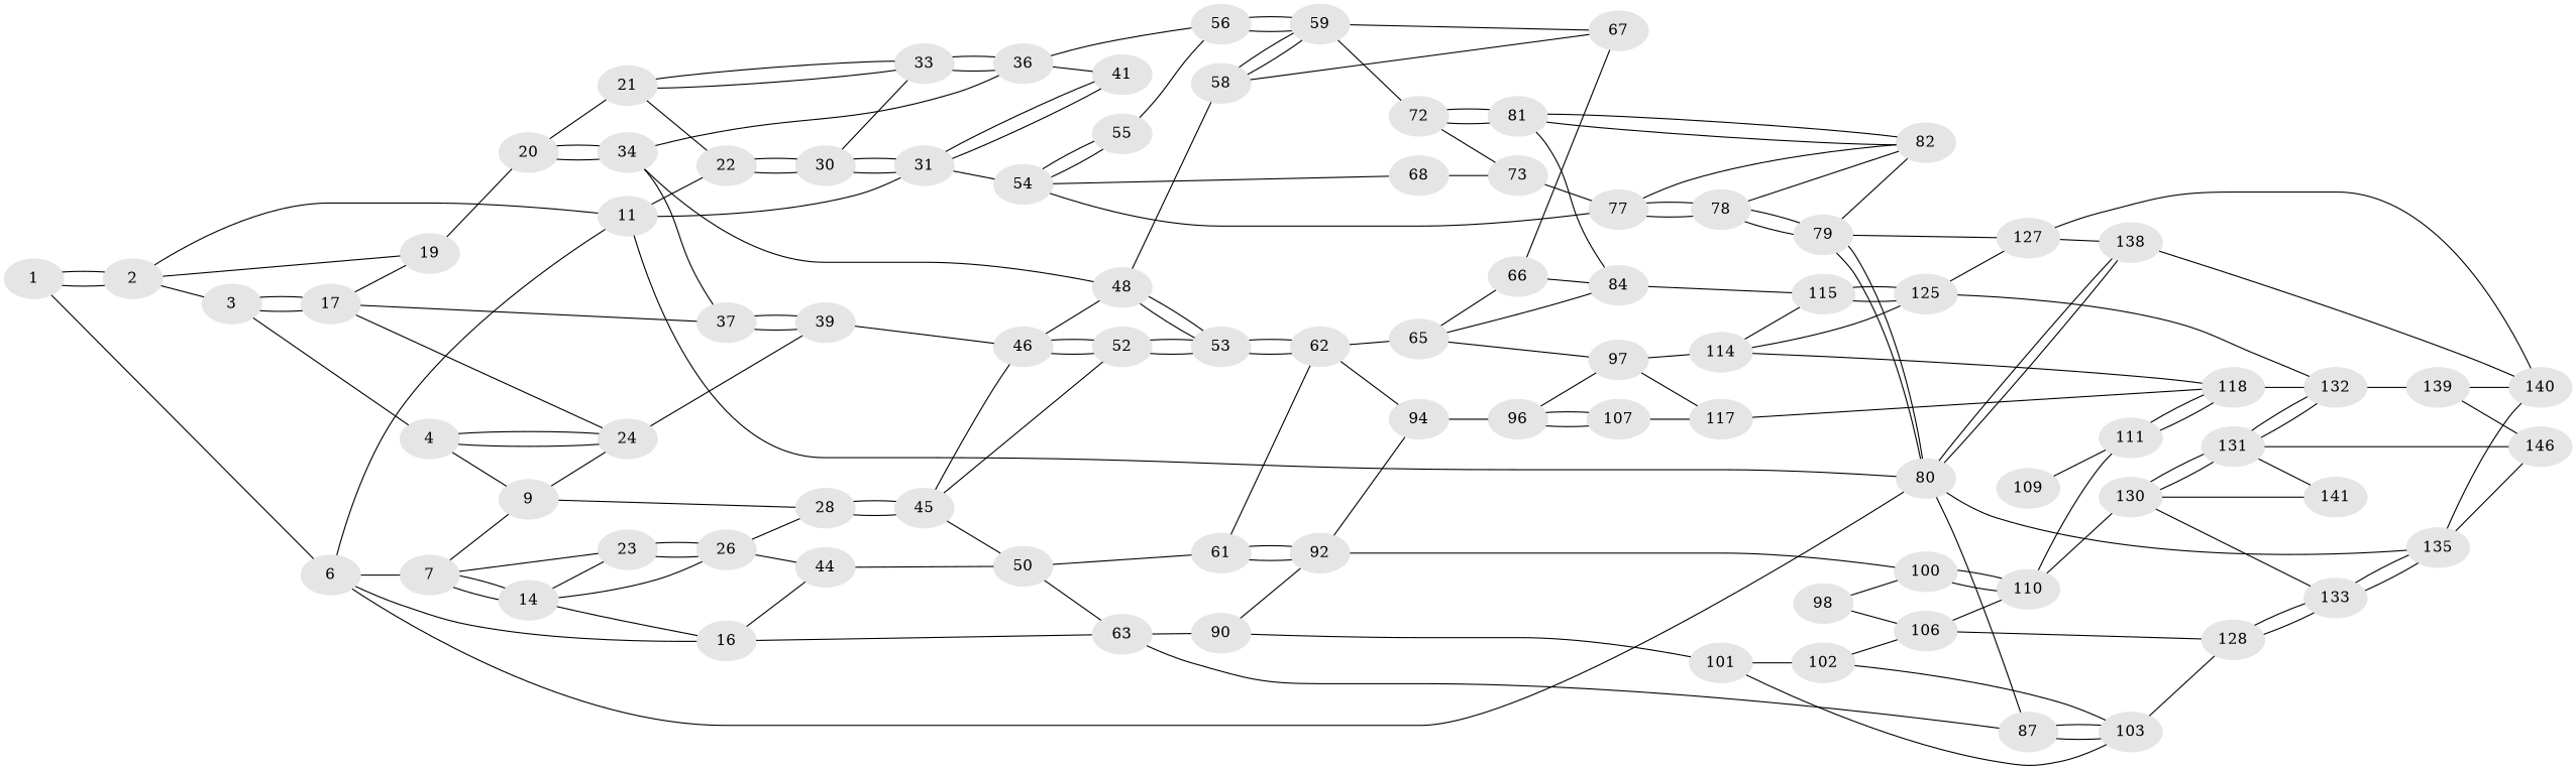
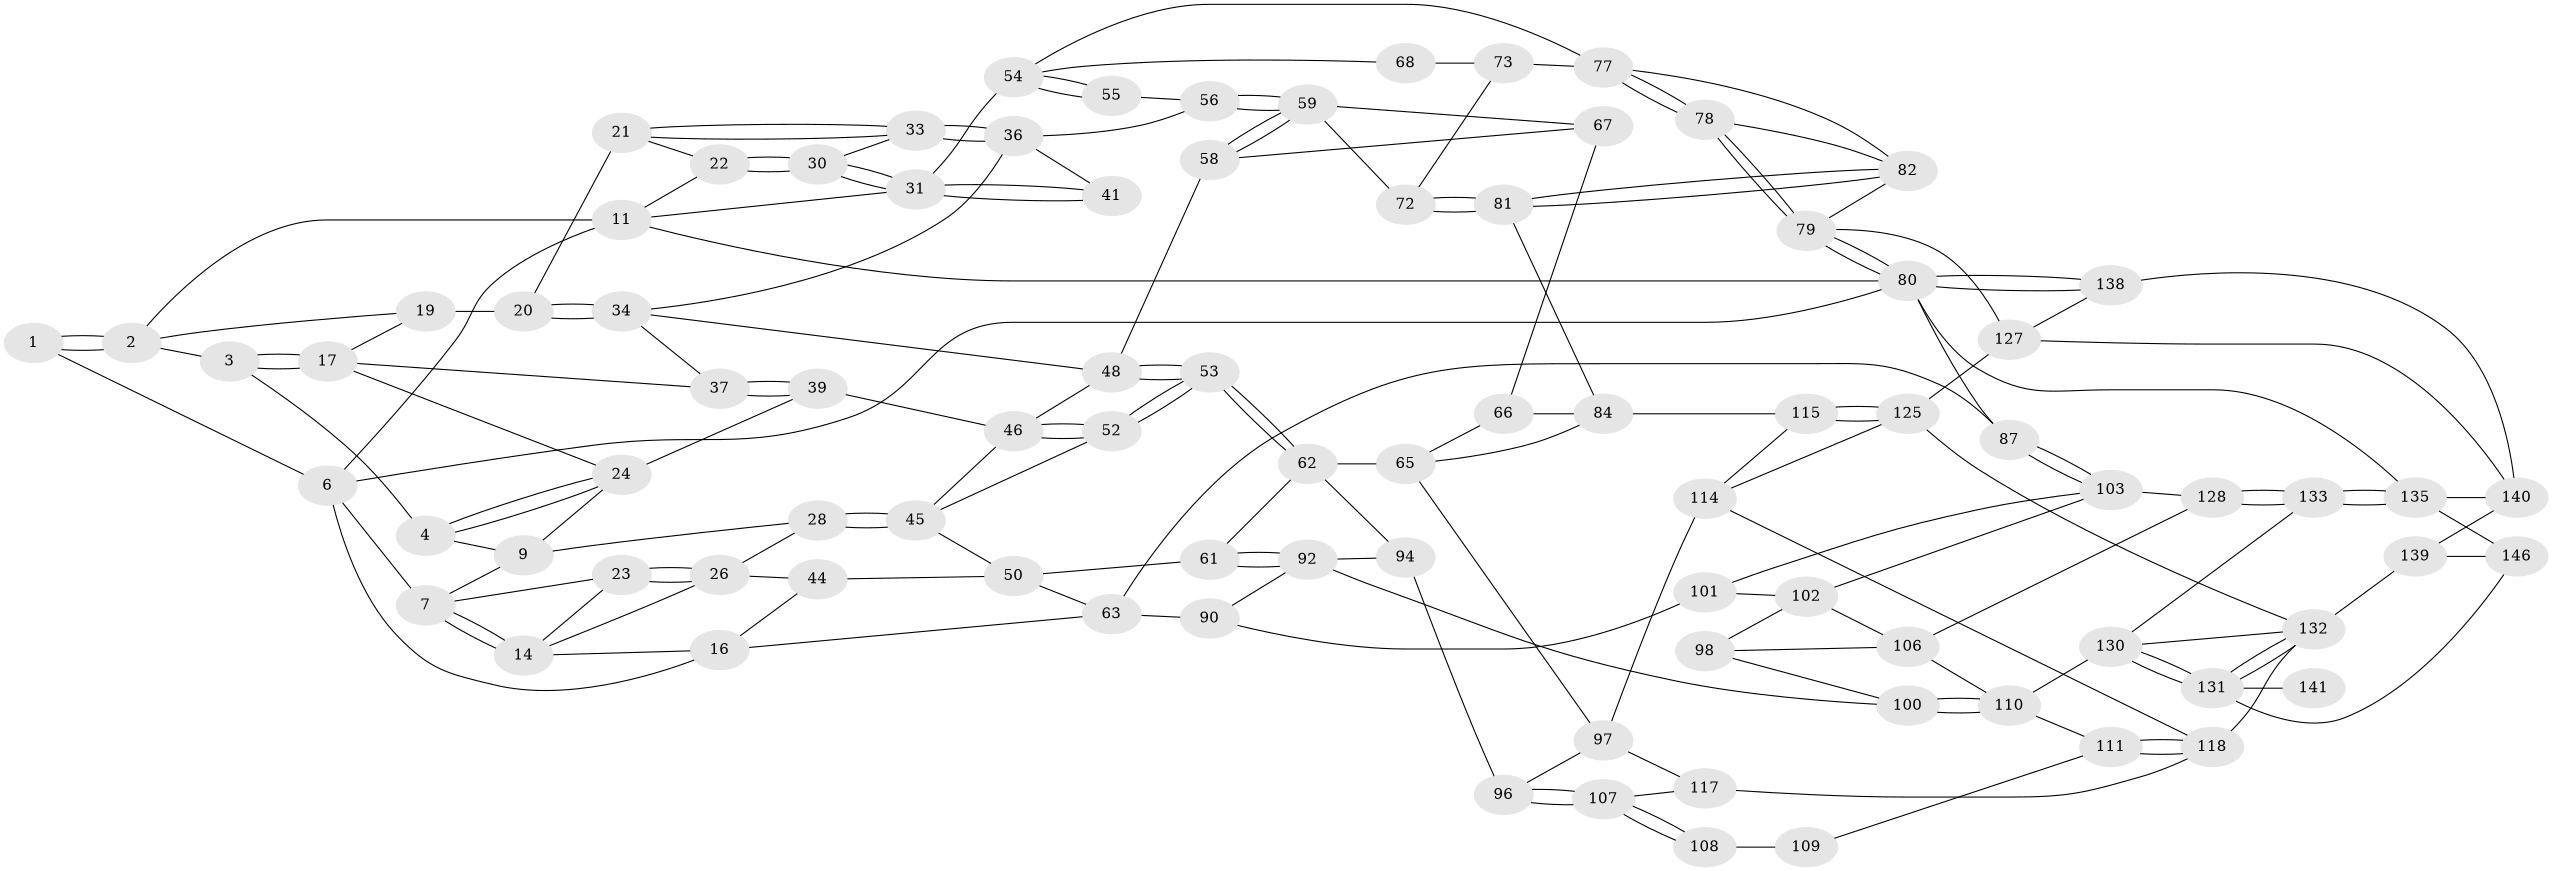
  graph {
    rankdir=LR
    node [color=gray90 style=filled]
    2 [super="+13"]
    1
    6 [super="+10"]
    3
    11 [super="+12"]
    19
    7 [super="+8"]
    16 [super="+43"]
    80 [super="+86"]
    4 [super="+5"]
    17 [super="+18"]
    22
    31 [super="+32"]
    20
    9 [super="+25"]
    24 [super="+29"]
    37 [super="+38"]
    28
    39 [super="+42"]
    14 [super="+15"]
    23
    44
    63 [super="+88"]
    87
    135 [super="+143"]
    138
    26 [super="+27"]
    45 [super="+51"]
    30
    41
    54 [super="+70"]
    50 [super="+60"]
    90 [super="+91"]
    21
    34 [super="+35"]
    33
    36 [super="+40"]
    48 [super="+49"]
    46 [super="+47"]
    52
    55 [super="+57"]
    68 [super="+69"]
    77 [super="+83"]
    56
    53
    58
    59 [super="+71"]
    61
    62 [super="+64"]
    67 [super="+74"]
    92 [super="+93"]
    65 [super="+89"]
    94 [super="+95"]
    73 [super="+76"]
    78
    82 [super="+129"]
    72
    81
    100
    66 [super="+75"]
    84 [super="+85"]
    97 [super="+113"]
    96
    103 [super="+104"]
    101
    115
    114 [super="+124"]
    117 [super="+119"]
    79 [super="+128"]
    127 [super="+137"]
    140 [super="+144"]
    146
    125 [super="+126"]
    n74 [label=128]
    98 [super="+99"]
    102 [super="+105"]
    106 [super="+120"]
    110 [super="+121"]
    107 [super="+116"]
+   108
    118 [super="+123"]
    111
    130 [super="+134"]
    133
    109 [super="+112"]
    131 [super="+142"]
    141
    132 [super="+136"]
    139 [super="+145"]
    2 -- 3
    2 -- 11
    2 -- 19
    1 -- 2
    1 -- 2
    1 -- 6
    6 -- 11
    6 -- 7
    6 -- 16
    6 -- 80
    3 -- 4
    3 -- 17
    3 -- 17
    11 -- 80
    11 -- 22
    11 -- 31
    19 -- 20
    7 -- 9
    7 -- 14
    7 -- 14
    7 -- 23
    16 -- 44
    16 -- 63
    80 -- 87
    80 -- 135
    80 -- 138
    80 -- 138
    4 -- 9
    4 -- 24
    4 -- 24
    17 -- 19
    17 -- 24
    17 -- 37
    22 -- 30
    22 -- 30
    31 -- 41
    31 -- 41
    31 -- 54
    20 -- 21
    20 -- 34
    20 -- 34
    9 -- 24
    9 -- 28
    24 -- 39
    37 -- 39 [weight=2]
    37 -- 39
    28 -- 45
    28 -- 45
    39 -- 46
    14 -- 16
    14 -- 23
    14 -- 26
    23 -- 26
    23 -- 26
    44 -- 50
    63 -- 87
    63 -- 90
    87 -- 103
    87 -- 103
    135 -- 140
    135 -- 146
    138 -- 140
    26 -- 28
    26 -- 44
    45 -- 50
    45 -- 46
    45 -- 52
    30 -- 31
    30 -- 31
    30 -- 33
    54 -- 55
    54 -- 55
    54 -- 68
    54 -- 77
    50 -- 63
    50 -- 61
    90 -- 92
    90 -- 101
    21 -- 22
    21 -- 33
    21 -- 33
    34 -- 37
    34 -- 36
    34 -- 48
    33 -- 36
    33 -- 36
    36 -- 41
    36 -- 56
    48 -- 53
    48 -- 53
    48 -- 58
    46 -- 48
    46 -- 52
    46 -- 52
    52 -- 53
    52 -- 53
    55 -- 56
    68 -- 73 [weight=2]
    77 -- 78
    77 -- 78
    77 -- 82
    56 -- 59
    56 -- 59
    53 -- 62
    53 -- 62
    58 -- 59
    58 -- 59
    58 -- 67
    59 -- 67
    59 -- 72
    61 -- 62
    61 -- 92
    61 -- 92
    62 -- 65
    62 -- 94
    92 -- 94
    92 -- 100
    65 -- 66
    65 -- 84
    65 -- 97
    94 -- 96
    73 -- 77
    78 -- 82
    78 -- 79
    78 -- 79
    72 -- 73
    72 -- 81
    72 -- 81
    81 -- 82
    81 -- 82
    81 -- 84
    100 -- 110
    100 -- 110
    66 -- 67 [weight=2]
    66 -- 84
    84 -- 115
    97 -- 114
    97 -- 117
    96 -- 97
    96 -- 107
    96 -- 107
    103 -- n74
    101 -- 103
    101 -- 102
    115 -- 125
    115 -- 125
    114 -- 115
    114 -- 125
    114 -- 118
    117 -- 118
    79 -- 80
    79 -- 80
    79 -- 82
    79 -- 127
    127 -- 138
    127 -- 140
    125 -- 127
    125 -- 132
    n74 -- 133
    n74 -- 133
    98 -- 100
+   98 -- 102
    98 -- 106
    102 -- 103
    102 -- 106
    106 -- n74
    106 -- 110
    110 -- 111
    110 -- 130
    107 -- 117 [weight=2]
+   107 -- 108
+   107 -- 108
+   108 -- 109 [weight=2]
    118 -- 132
    111 -- 118
    111 -- 118
    130 -- 133
    130 -- 131
    130 -- 131
-   130 -- 141
+   130 -- 132
    133 -- 135
    133 -- 135
    109 -- 111
    131 -- 146
    131 -- 141
    131 -- 132
    131 -- 132
    132 -- 139
    139 -- 140 [weight=2]
    139 -- 146
  }
